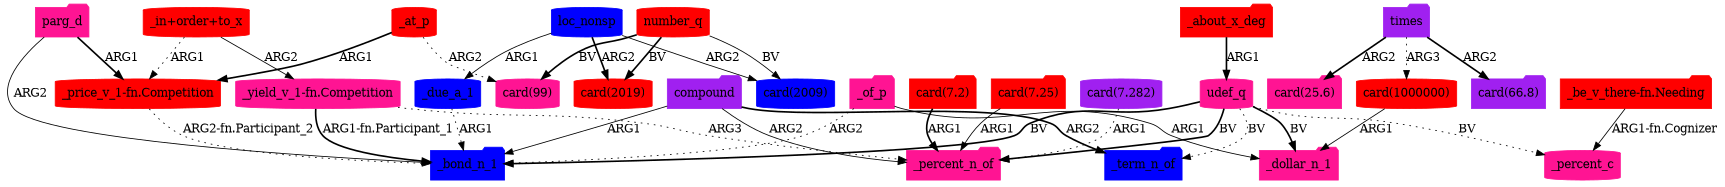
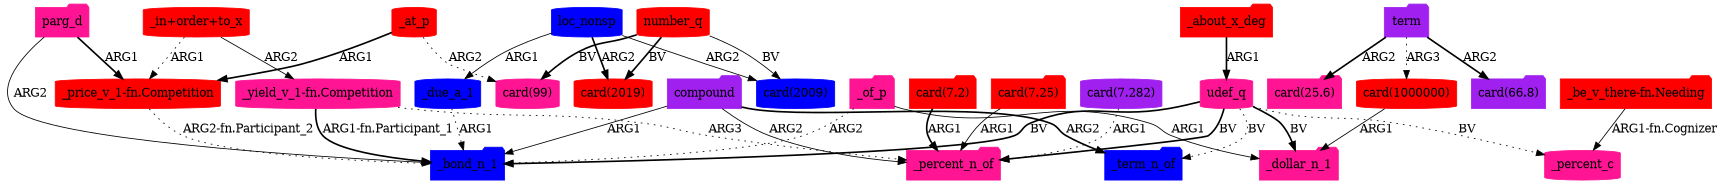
  digraph {
    node [color=red shape=folder style=filled]
    edge [style=bold]
    _of_p [color=deeppink]
    _dollar_n_1 [color=deeppink]
    _bond_n_1 [color=blue]
    udef_q [color=deeppink shape=cylinder]
    _term_n_of [color=blue]
    _percent_n_of [color=deeppink]
    n7 [color=deeppink label=_percent_c shape=cylinder]
    parg_d [color=deeppink]
    "_price_v_1-fn.Competition" [shape=cylinder]
    _at_p [shape=cylinder]
    "card(99)" [color=deeppink shape=cylinder]
    compound [color=purple]
    loc_nonsp [color=blue shape=cylinder]
    "card(2019)" [shape=cylinder]
    _due_a_1 [color=blue shape=cylinder]
    "card(2009)" [color=blue shape=cylinder]
-   times [color=purple]
+   times [color=purple label=term]
    "card(25.6)" [color=deeppink]
    "card(1000000)" [shape=cylinder]
    "card(66.8)" [color=purple]
    "card(7.2)"
    _about_x_deg
    number_q [shape=cylinder]
    "_in+order+to_x" [shape=cylinder]
    "_yield_v_1-fn.Competition" [color=deeppink shape=cylinder]
    "card(7.25)"
    "card(7.282)" [color=purple shape=cylinder]
    "_be_v_there-fn.Needing"
    _of_p -> _dollar_n_1 [label=ARG1 style=solid]
    _of_p -> _bond_n_1 [label=ARG2 style=dotted]
    udef_q -> _dollar_n_1 [label=BV]
    udef_q -> _bond_n_1 [label=BV]
    udef_q -> _term_n_of [label=BV style=dotted]
    udef_q -> _percent_n_of [label=BV]
    udef_q -> n7 [label=BV style=dotted]
    parg_d -> _bond_n_1 [label=ARG2 style=solid]
    parg_d -> "_price_v_1-fn.Competition" [label=ARG1]
    "_price_v_1-fn.Competition" -> _bond_n_1 [label="ARG2-fn.Participant_2" style=dotted]
    _at_p -> "_price_v_1-fn.Competition" [label=ARG1]
    _at_p -> "card(99)" [label=ARG2 style=dotted]
    compound -> _bond_n_1 [label=ARG1 style=solid]
    compound -> _term_n_of [label=ARG2]
    compound -> _percent_n_of [label=ARG2 style=solid]
    loc_nonsp -> "card(2019)" [label=ARG2]
    loc_nonsp -> _due_a_1 [label=ARG1 style=solid]
    loc_nonsp -> "card(2009)" [label=ARG2 style=solid]
    _due_a_1 -> _bond_n_1 [label=ARG1 style=dotted]
    times -> "card(25.6)" [label=ARG2]
    times -> "card(1000000)" [label=ARG3 style=dotted]
    times -> "card(66.8)" [label=ARG2]
    "card(1000000)" -> _dollar_n_1 [label=ARG1 style=solid]
    "card(7.2)" -> _percent_n_of [label=ARG1]
    _about_x_deg -> udef_q [label=ARG1]
    number_q -> "card(99)" [label=BV]
    number_q -> "card(2019)" [label=BV]
    number_q -> "card(2009)" [label=BV style=solid]
    "_in+order+to_x" -> "_price_v_1-fn.Competition" [label=ARG1 style=dotted]
    "_in+order+to_x" -> "_yield_v_1-fn.Competition" [label=ARG2 style=solid]
    "_yield_v_1-fn.Competition" -> _bond_n_1 [label="ARG1-fn.Participant_1"]
    "_yield_v_1-fn.Competition" -> _percent_n_of [label=ARG3 style=dotted]
    "card(7.25)" -> _percent_n_of [label=ARG1 style=solid]
    "card(7.282)" -> _percent_n_of [label=ARG1 style=dotted]
    "_be_v_there-fn.Needing" -> n7 [label="ARG1-fn.Cognizer" style=solid]
  }
